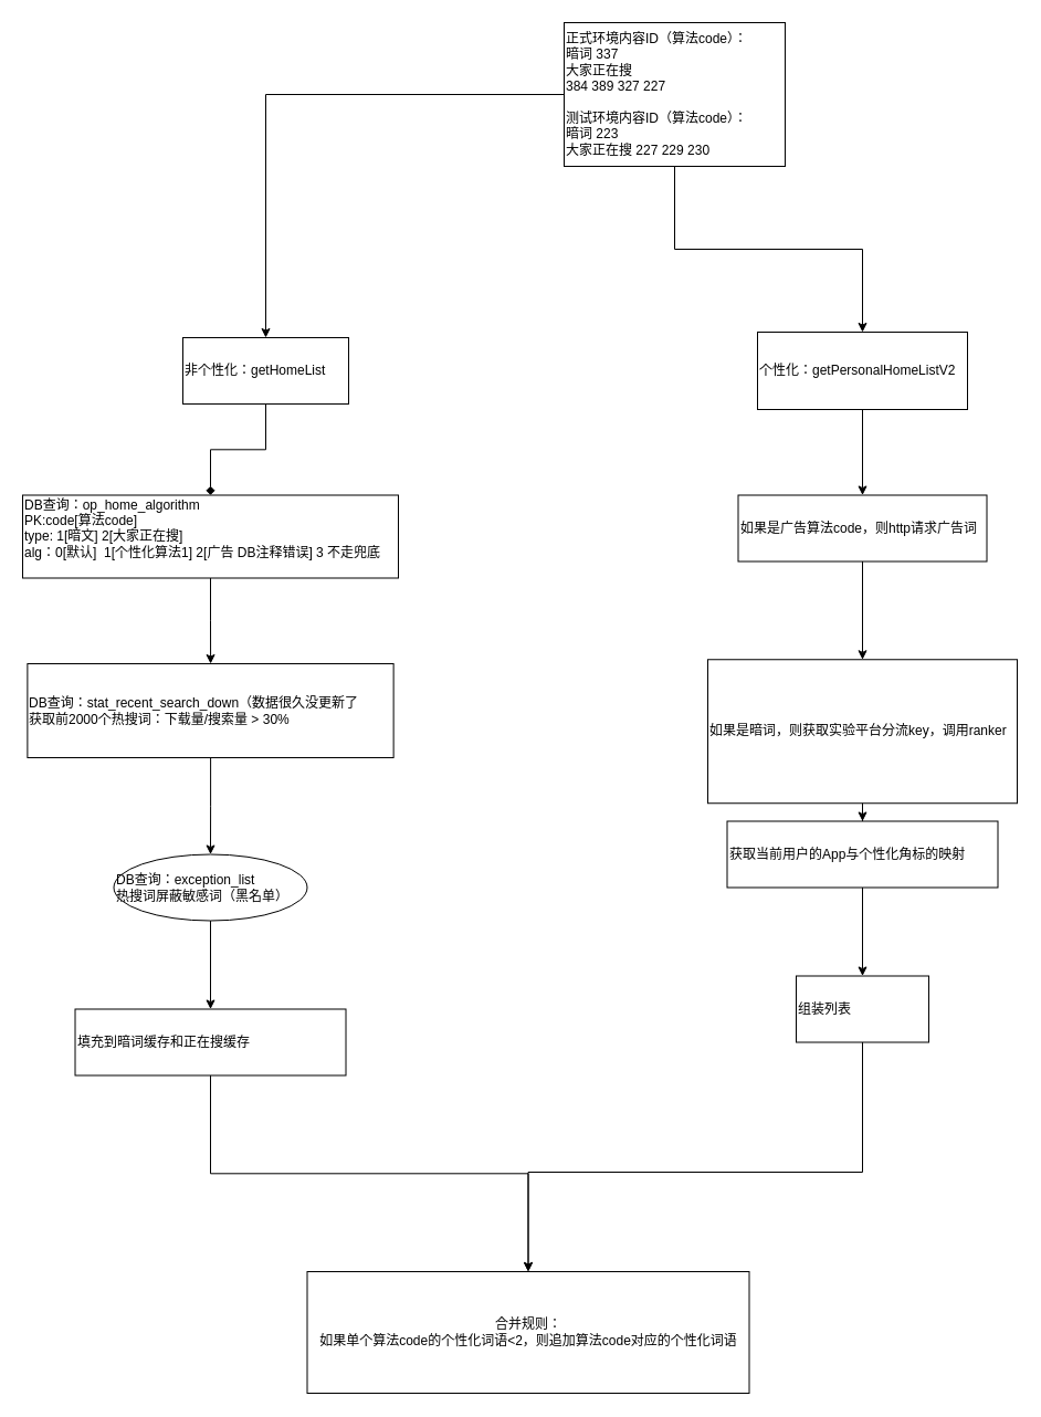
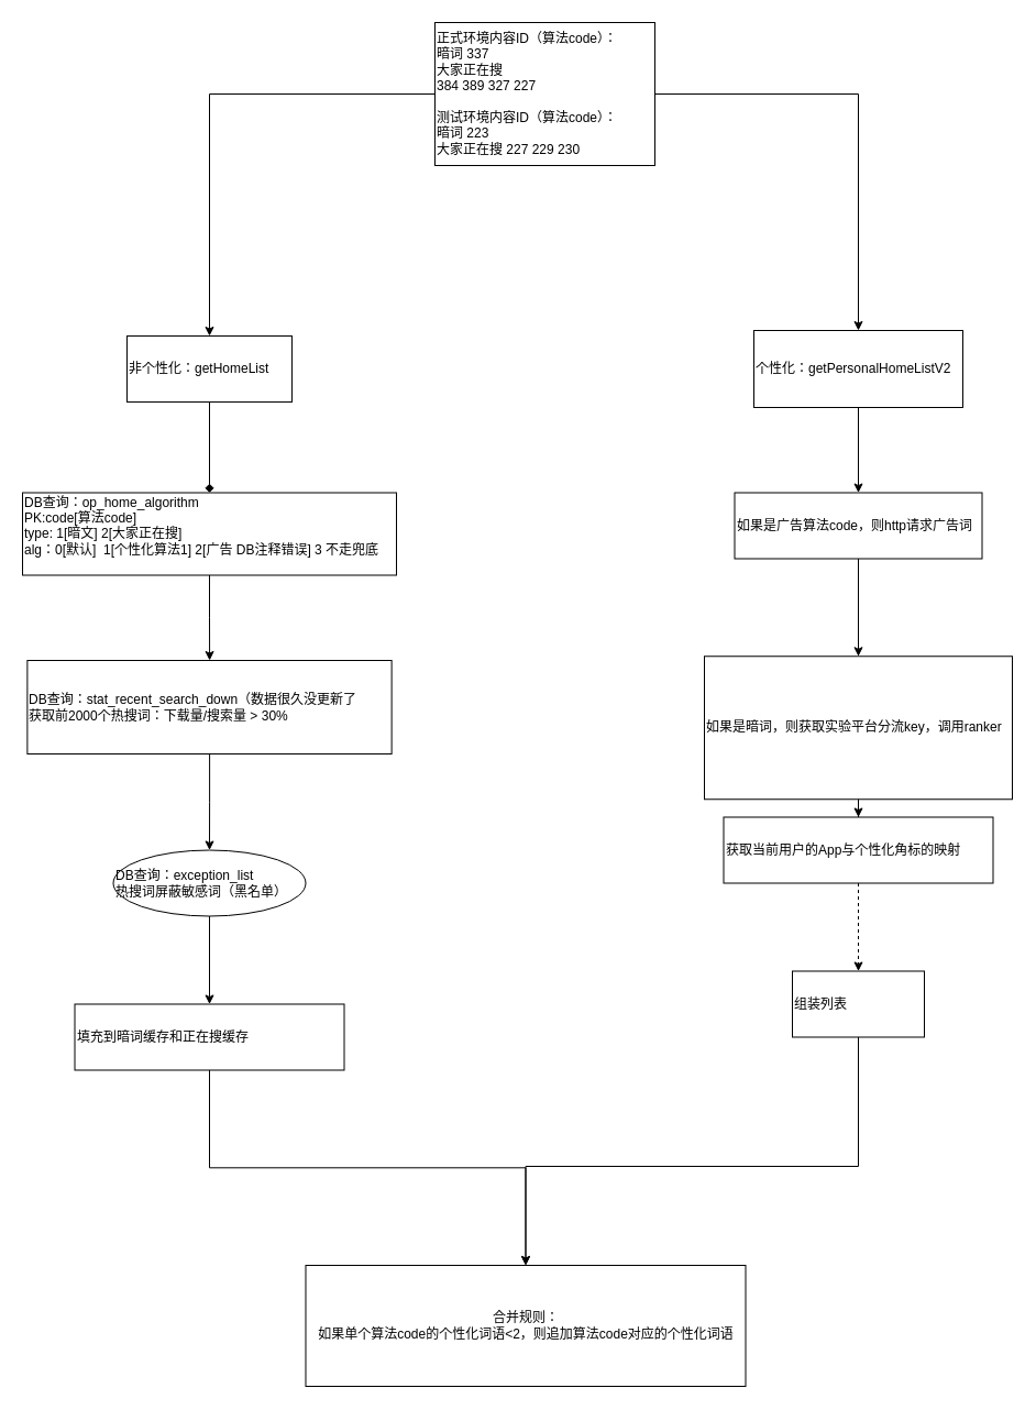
  <mxCell id="0" />
  <mxCell id="1" parent="0" />
  <mxCell id="2" value="" style="edgeStyle=orthogonalEdgeStyle;rounded=0;orthogonalLoop=1;jettySize=auto;html=1;" edge="1" parent="1" source="4" target="6"><mxGeometry relative="1" as="geometry" /></mxCell>
  <mxCell id="3" value="" style="edgeStyle=orthogonalEdgeStyle;rounded=0;orthogonalLoop=1;jettySize=auto;html=1;" edge="1" parent="1" source="4" target="8"><mxGeometry relative="1" as="geometry" /></mxCell>
- <mxCell id="4" value="正式环境内容ID（算法code）：&lt;div&gt;&lt;div style=&quot;&quot;&gt;&lt;span style=&quot;background-color: initial;&quot;&gt;暗词 337&lt;/span&gt;&lt;/div&gt;&lt;div style=&quot;&quot;&gt;&lt;span style=&quot;background-color: initial;&quot;&gt;大家正在搜&lt;/span&gt;&lt;/div&gt;&lt;div style=&quot;&quot;&gt;&lt;span style=&quot;background-color: initial;&quot;&gt;384 389 327 227&lt;/span&gt;&lt;/div&gt;&lt;div style=&quot;&quot;&gt;&lt;span style=&quot;background-color: initial;&quot;&gt;&lt;br&gt;&lt;/span&gt;&lt;/div&gt;&lt;div&gt;测试环境内容ID（算法code）：&lt;/div&gt;&lt;div&gt;暗词 223&lt;/div&gt;&lt;div&gt;大家正在搜 227 229 230&lt;/div&gt;&lt;/div&gt;" style="whiteSpace=wrap;html=1;align=left;" vertex="1" parent="1"><mxGeometry x="510" y="20" width="200" height="130" as="geometry" /></mxCell>
+ <mxCell id="4" value="正式环境内容ID（算法code）：&lt;div&gt;&lt;div style=&quot;&quot;&gt;&lt;span style=&quot;background-color: initial;&quot;&gt;暗词 337&lt;/span&gt;&lt;/div&gt;&lt;div style=&quot;&quot;&gt;&lt;span style=&quot;background-color: initial;&quot;&gt;大家正在搜&lt;/span&gt;&lt;/div&gt;&lt;div style=&quot;&quot;&gt;&lt;span style=&quot;background-color: initial;&quot;&gt;384 389 327 227&lt;/span&gt;&lt;/div&gt;&lt;div style=&quot;&quot;&gt;&lt;span style=&quot;background-color: initial;&quot;&gt;&lt;br&gt;&lt;/span&gt;&lt;/div&gt;&lt;div&gt;测试环境内容ID（算法code）：&lt;/div&gt;&lt;div&gt;暗词 223&lt;/div&gt;&lt;div&gt;大家正在搜 227 229 230&lt;/div&gt;&lt;/div&gt;" style="whiteSpace=wrap;html=1;align=left;" vertex="1" parent="1"><mxGeometry x="395" width="200" height="130" as="geometry" y="20" /></mxCell>
  <mxCell id="5" value="" style="edgeStyle=orthogonalEdgeStyle;rounded=0;orthogonalLoop=1;jettySize=auto;html=1;endArrow=diamond;" edge="1" parent="1" source="6" target="11"><mxGeometry relative="1" as="geometry" /></mxCell>
- <mxCell id="6" value="&lt;div&gt;非个性化：getHomeList&lt;br&gt;&lt;/div&gt;" style="whiteSpace=wrap;html=1;align=left;" vertex="1" parent="1"><mxGeometry x="165.01" y="305" width="150" height="60" as="geometry" /></mxCell>
+ <mxCell id="6" value="&lt;div&gt;非个性化：getHomeList&lt;br&gt;&lt;/div&gt;" style="whiteSpace=wrap;html=1;align=left;" vertex="1" parent="1"><mxGeometry x="115.01" y="305" width="150" height="60" as="geometry" /></mxCell>
  <mxCell id="7" value="" style="edgeStyle=orthogonalEdgeStyle;rounded=0;orthogonalLoop=1;jettySize=auto;html=1;" edge="1" parent="1" source="8" target="19"><mxGeometry relative="1" as="geometry" /></mxCell>
  <mxCell id="8" value="个性化：getPersonalHomeListV2" style="whiteSpace=wrap;html=1;align=left;" vertex="1" parent="1"><mxGeometry x="685" y="300" width="190" height="70" as="geometry" /></mxCell>
  <mxCell id="9" value="合并规则：&lt;br&gt;如果单个算法code的个性化词语&amp;lt;2，则追加算法code对应的个性化词语" style="whiteSpace=wrap;html=1;" vertex="1" parent="1"><mxGeometry x="277.5" y="1150" width="400" height="110" as="geometry" /></mxCell>
  <mxCell id="10" value="" style="edgeStyle=orthogonalEdgeStyle;rounded=0;orthogonalLoop=1;jettySize=auto;html=1;" edge="1" parent="1" source="11" target="13"><mxGeometry relative="1" as="geometry" /></mxCell>
  <mxCell id="11" value="DB查询：op_home_algorithm&lt;br&gt;PK&lt;span style=&quot;background-color: initial;&quot;&gt;:code[算法code]&lt;/span&gt;&lt;div&gt;type: 1[暗文] 2[大家正在搜]&lt;br&gt;&lt;div&gt;&lt;span style=&quot;background-color: initial;&quot;&gt;alg：0[默认]&amp;nbsp; 1[个性化算法1] 2[广告 DB注释错误] 3 不走兜底&lt;/span&gt;&lt;/div&gt;&lt;div&gt;&lt;br&gt;&lt;/div&gt;&lt;/div&gt;" style="whiteSpace=wrap;html=1;align=left;" vertex="1" parent="1"><mxGeometry x="20.01" y="447.5" width="340" height="75" as="geometry" /></mxCell>
  <mxCell id="12" value="" style="edgeStyle=orthogonalEdgeStyle;rounded=0;orthogonalLoop=1;jettySize=auto;html=1;" edge="1" parent="1" source="13" target="15"><mxGeometry relative="1" as="geometry" /></mxCell>
  <mxCell id="13" value="DB查询：stat_recent_search_down（数据很久没更新了&lt;br&gt;获取前2000个热搜词：下载量/搜索量 &amp;gt; 30%" style="whiteSpace=wrap;html=1;align=left;" vertex="1" parent="1"><mxGeometry x="24.38" y="600" width="331.25" height="85" as="geometry" /></mxCell>
  <mxCell id="14" value="" style="edgeStyle=orthogonalEdgeStyle;rounded=0;orthogonalLoop=1;jettySize=auto;html=1;" edge="1" parent="1" source="15" target="17"><mxGeometry relative="1" as="geometry" /></mxCell>
  <mxCell id="15" value="DB查询：exception_list&lt;div&gt;热搜词屏蔽&lt;span style=&quot;background-color: initial;&quot;&gt;敏感词（黑名单）&lt;/span&gt;&lt;/div&gt;" style="ellipse;whiteSpace=wrap;html=1;align=left;" vertex="1" parent="1"><mxGeometry x="102.5" y="772.5" width="175" height="60" as="geometry" /></mxCell>
  <mxCell id="16" style="edgeStyle=orthogonalEdgeStyle;rounded=0;orthogonalLoop=1;jettySize=auto;html=1;entryX=0.5;entryY=0;entryDx=0;entryDy=0;" edge="1" parent="1" source="17" target="9"><mxGeometry relative="1" as="geometry" /></mxCell>
  <mxCell id="17" value="填充到暗词缓存和正在搜缓存" style="whiteSpace=wrap;html=1;align=left;" vertex="1" parent="1"><mxGeometry x="67.51" y="912.5" width="245" height="60" as="geometry" /></mxCell>
  <mxCell id="18" value="" style="edgeStyle=orthogonalEdgeStyle;rounded=0;orthogonalLoop=1;jettySize=auto;html=1;" edge="1" parent="1" source="19" target="21"><mxGeometry relative="1" as="geometry" /></mxCell>
  <mxCell id="19" value="如果是广告算法code，则http请求广告词" style="whiteSpace=wrap;html=1;align=left;" vertex="1" parent="1"><mxGeometry x="667.5" y="447.5" width="225" height="60" as="geometry" /></mxCell>
  <mxCell id="20" value="" style="edgeStyle=orthogonalEdgeStyle;rounded=0;orthogonalLoop=1;jettySize=auto;html=1;" edge="1" parent="1" source="21" target="23"><mxGeometry relative="1" as="geometry" /></mxCell>
  <mxCell id="21" value="如果是暗词，则获取实验平台分流key，调用ranker" style="whiteSpace=wrap;html=1;align=left;" vertex="1" parent="1"><mxGeometry x="640" y="596.25" width="280" height="130" as="geometry" /></mxCell>
- <mxCell id="22" value="" style="edgeStyle=orthogonalEdgeStyle;rounded=0;orthogonalLoop=1;jettySize=auto;html=1;" edge="1" parent="1" source="23" target="25"><mxGeometry relative="1" as="geometry" /></mxCell>
+ <mxCell id="22" value="" style="edgeStyle=orthogonalEdgeStyle;rounded=0;orthogonalLoop=1;jettySize=auto;html=1;dashed=1;" edge="1" parent="1" source="23" target="25"><mxGeometry relative="1" as="geometry" /></mxCell>
  <mxCell id="23" value="获取当前用户的App与个性化角标的映射" style="whiteSpace=wrap;html=1;align=left;" vertex="1" parent="1"><mxGeometry x="657.5" y="742.5" width="245" height="60" as="geometry" /></mxCell>
  <mxCell id="24" style="edgeStyle=orthogonalEdgeStyle;rounded=0;orthogonalLoop=1;jettySize=auto;html=1;entryX=0.5;entryY=0;entryDx=0;entryDy=0;" edge="1" parent="1" source="25" target="9"><mxGeometry relative="1" as="geometry"><Array as="points"><mxPoint x="780" y="1060" /><mxPoint x="478" y="1060" /></Array></mxGeometry></mxCell>
  <mxCell id="25" value="组装列表" style="whiteSpace=wrap;html=1;align=left;" vertex="1" parent="1"><mxGeometry x="720" y="882.5" width="120" height="60" as="geometry" /></mxCell>
